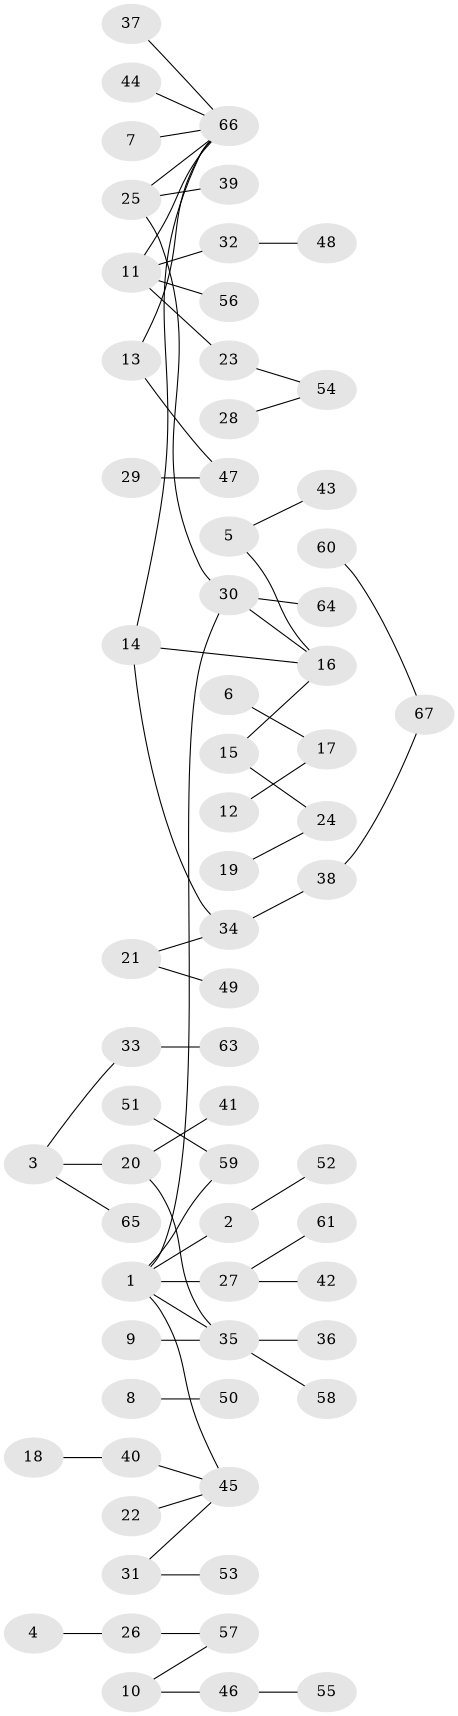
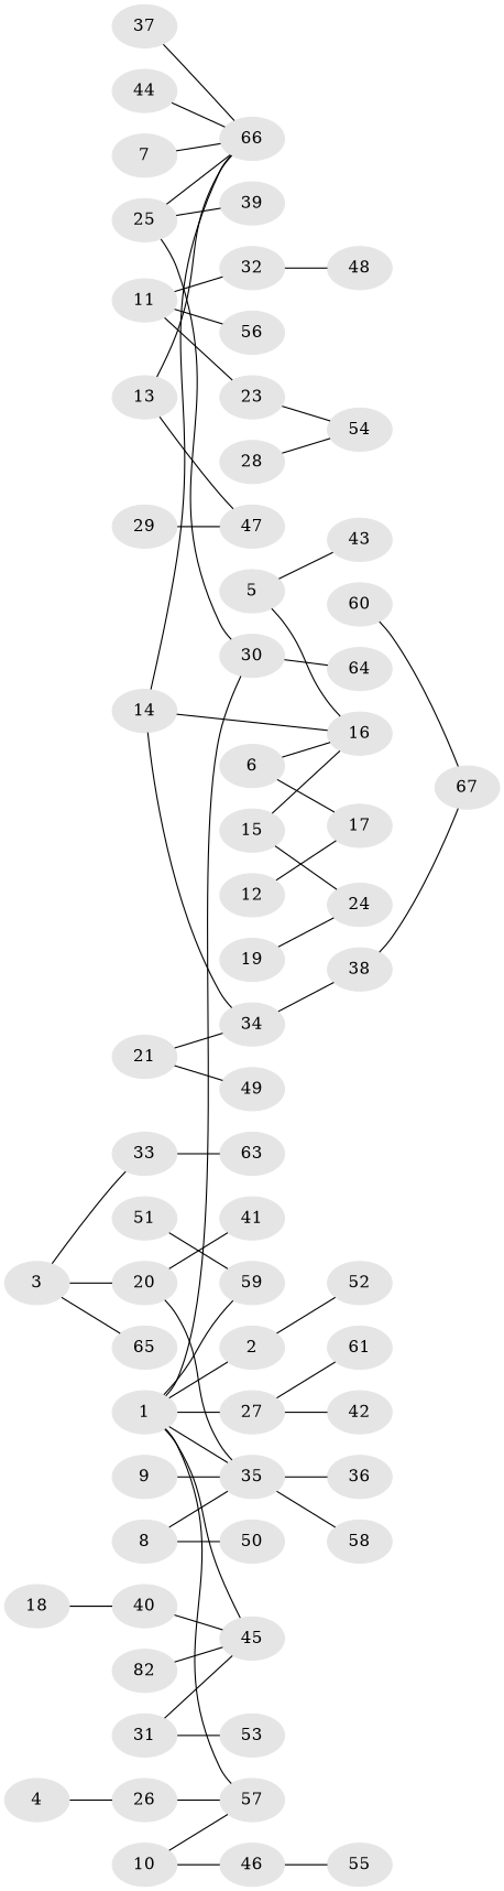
  graph {
    rankdir=LR
    node [color=gray90 style=filled]
    edge [weight=1.0]
    1
    2
    27
    30
    35
    45
    57
    59
    52
    42
    61
    64
    36
    58
    3
    20
    33
    65
    41
    63
    4
    26
    5
    16
    43
    6
    17
    7
    66
    8
    50
    9
    10
    46
    55
    11
    23
    32
    56
    54
    48
    12
    13
    47
    14
    34
    38
    15
    24
    18
    40
    19
    21
    49
-   22
+   22 [label=82]
    25
    39
    28
    29
    31
    53
    67
    37
    44
    51
    60
    1 -- 2
    1 -- 27
    1 -- 30
    1 -- 35
    1 -- 45
+   1 -- 57
    1 -- 59
    2 -- 52
    27 -- 42
    27 -- 61
    30 -- 64
    35 -- 36
    35 -- 58
    3 -- 20
    3 -- 33
    3 -- 65
    20 -- 35
    20 -- 41
    33 -- 63
    4 -- 26
    26 -- 57
    5 -- 16
    5 -- 43
-   30 -- 16
+   6 -- 16
    6 -- 17
    7 -- 66
+   8 -- 35
    8 -- 50
    9 -- 35
    10 -- 57
    10 -- 46
    46 -- 55
-   11 -- 66
    11 -- 23
    11 -- 32
    11 -- 56
    23 -- 54
    32 -- 48
    12 -- 17
    13 -- 66
    13 -- 47
    14 -- 16
    14 -- 66
    14 -- 34
    34 -- 38
    38 -- 67
    15 -- 16
    15 -- 24
    18 -- 40
    40 -- 45
    19 -- 24
    21 -- 34
    21 -- 49
    22 -- 45
    25 -- 30
    25 -- 66
    25 -- 39
    28 -- 54
    29 -- 47
    31 -- 45
    31 -- 53
    37 -- 66
    44 -- 66
    51 -- 59
    60 -- 67
  }
